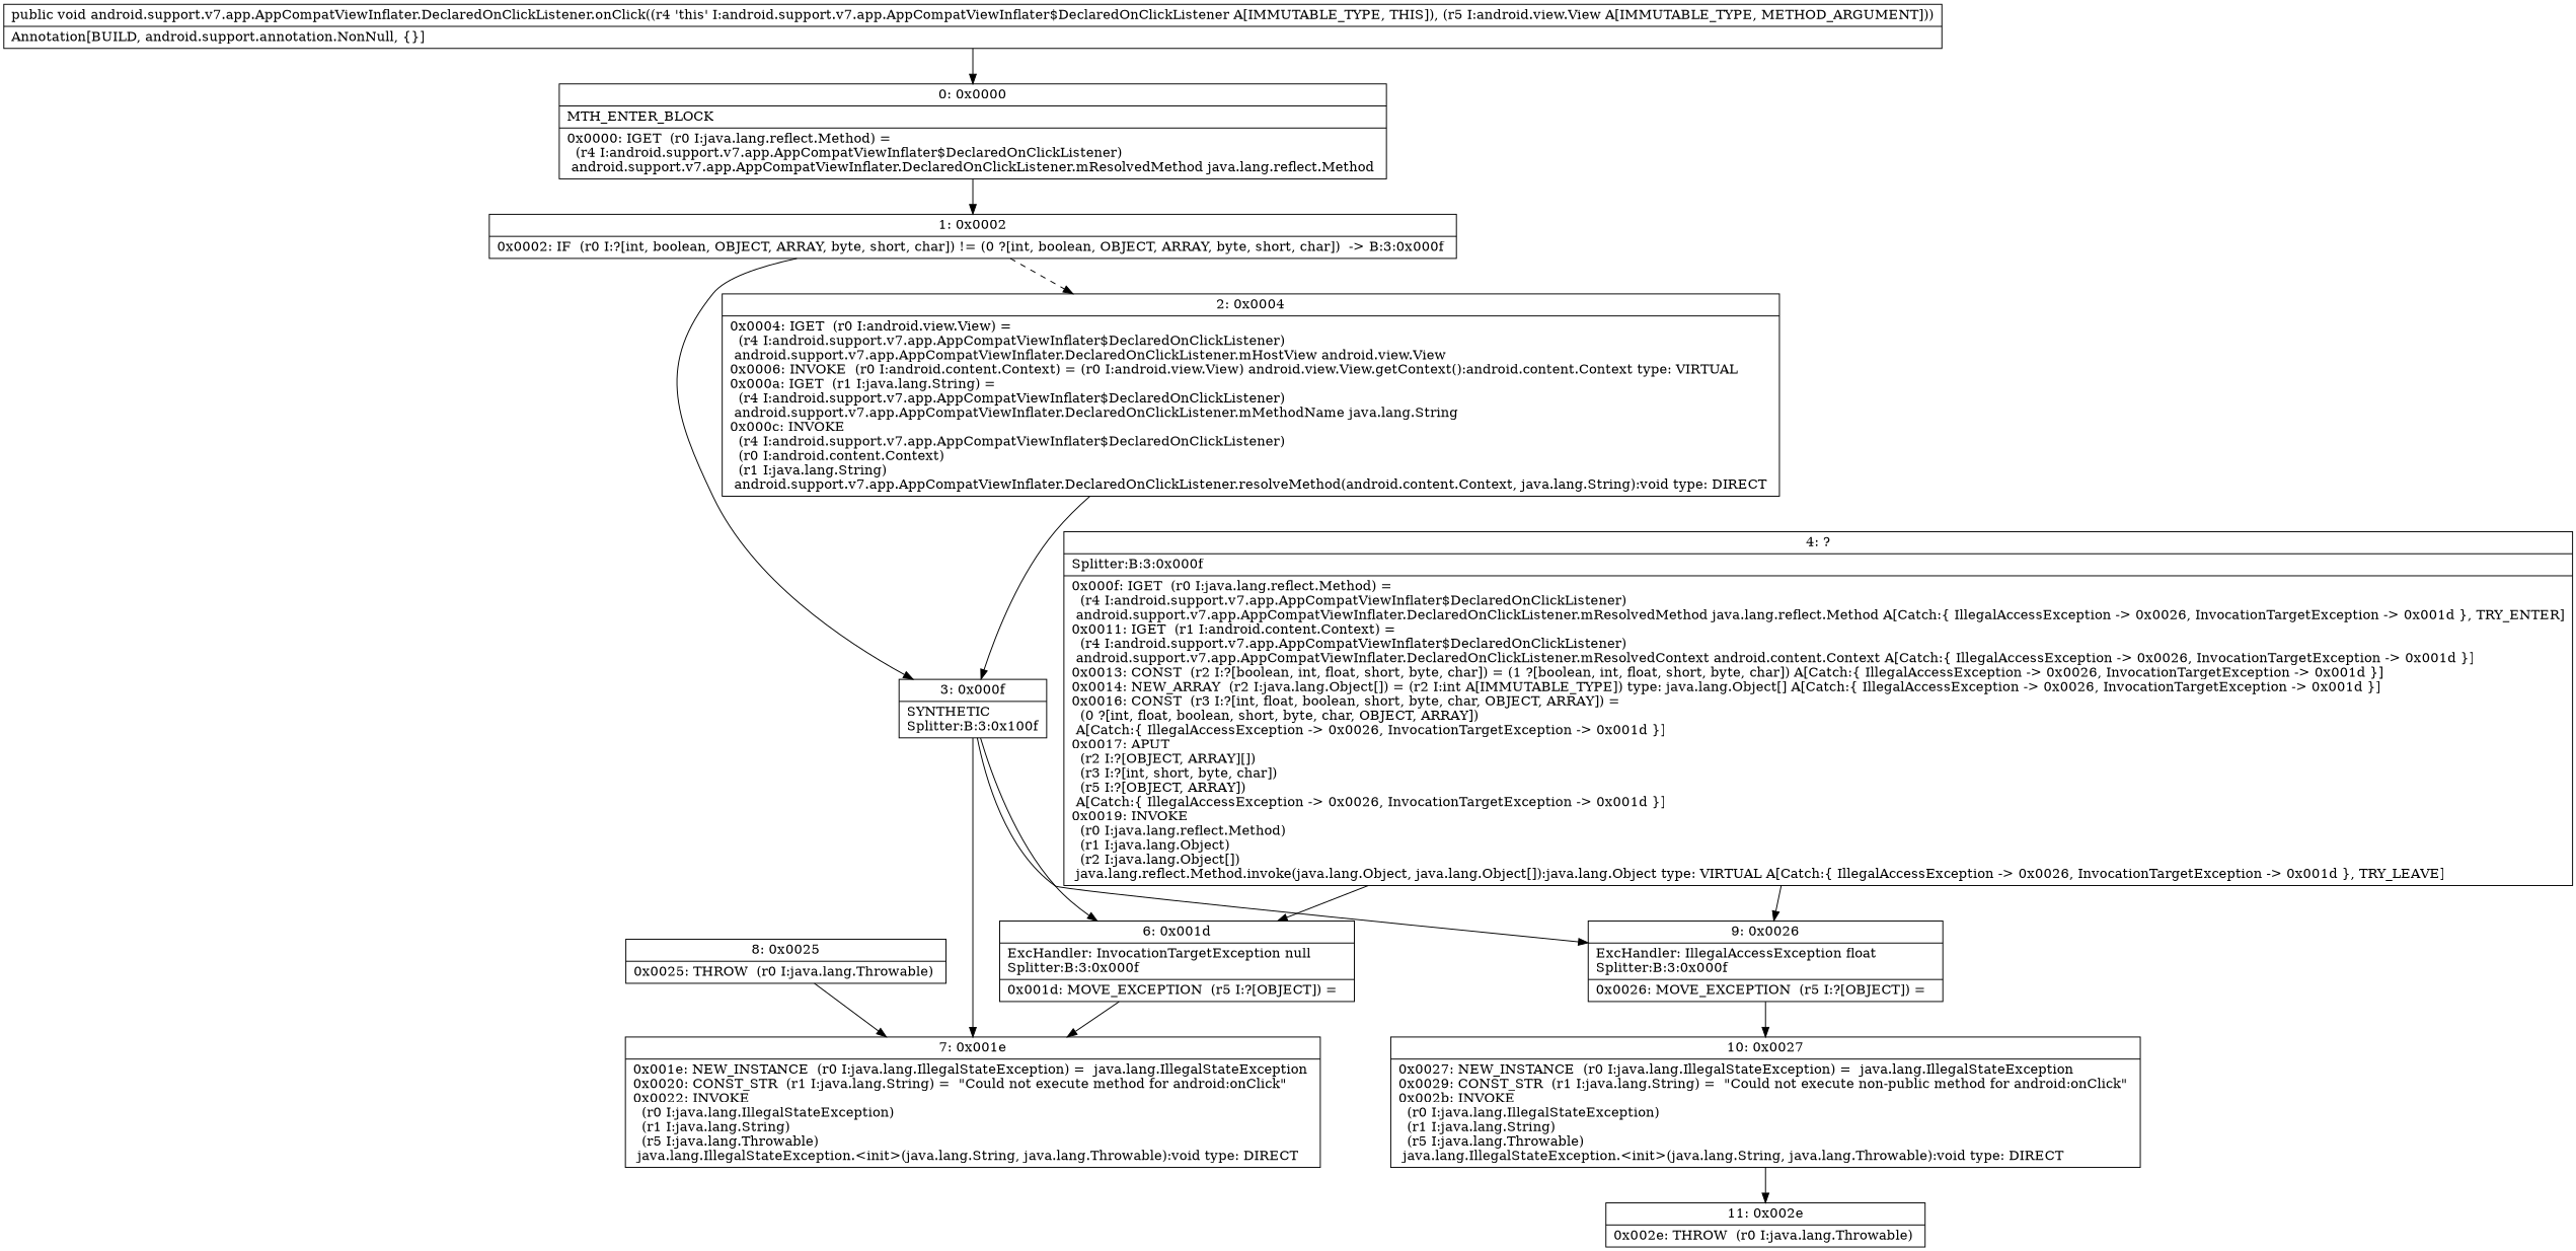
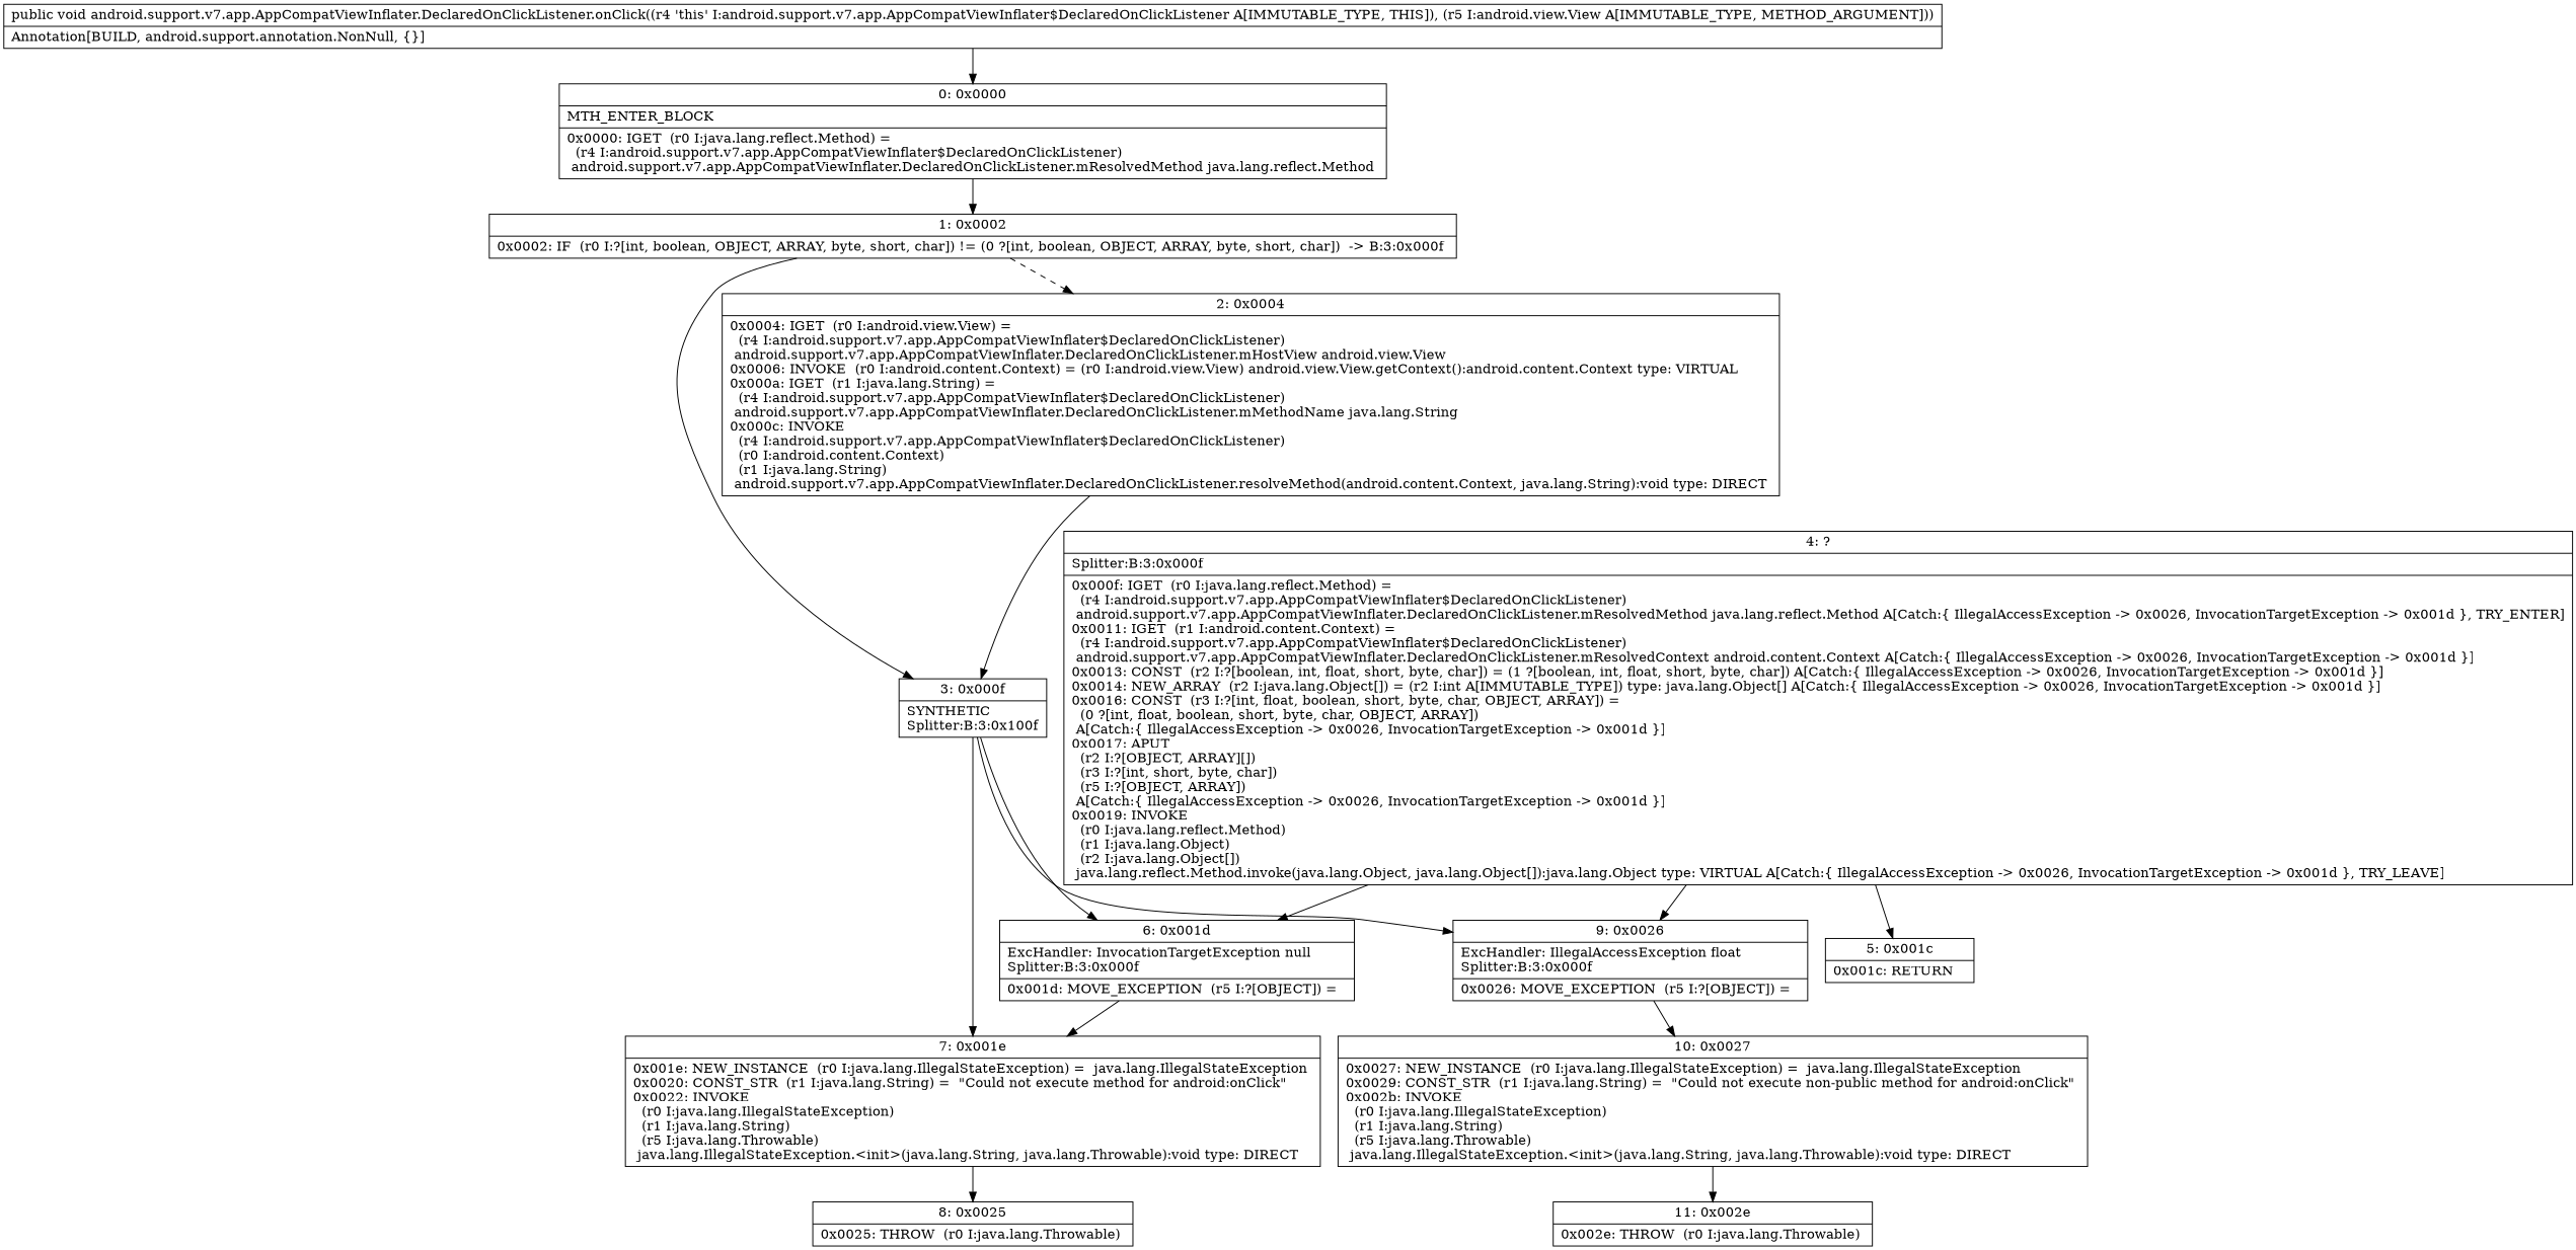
  digraph {
    node [shape=record]
    n1 [label="{0\:\ 0x0000|MTH_ENTER_BLOCK\l|0x0000: IGET  (r0 I:java.lang.reflect.Method) = \l  (r4 I:android.support.v7.app.AppCompatViewInflater$DeclaredOnClickListener)\l android.support.v7.app.AppCompatViewInflater.DeclaredOnClickListener.mResolvedMethod java.lang.reflect.Method \l}"]
    n2 [label="{1\:\ 0x0002|0x0002: IF  (r0 I:?[int, boolean, OBJECT, ARRAY, byte, short, char]) != (0 ?[int, boolean, OBJECT, ARRAY, byte, short, char])  \-\> B:3:0x000f \l}"]
    n3 [label="{2\:\ 0x0004|0x0004: IGET  (r0 I:android.view.View) = \l  (r4 I:android.support.v7.app.AppCompatViewInflater$DeclaredOnClickListener)\l android.support.v7.app.AppCompatViewInflater.DeclaredOnClickListener.mHostView android.view.View \l0x0006: INVOKE  (r0 I:android.content.Context) = (r0 I:android.view.View) android.view.View.getContext():android.content.Context type: VIRTUAL \l0x000a: IGET  (r1 I:java.lang.String) = \l  (r4 I:android.support.v7.app.AppCompatViewInflater$DeclaredOnClickListener)\l android.support.v7.app.AppCompatViewInflater.DeclaredOnClickListener.mMethodName java.lang.String \l0x000c: INVOKE  \l  (r4 I:android.support.v7.app.AppCompatViewInflater$DeclaredOnClickListener)\l  (r0 I:android.content.Context)\l  (r1 I:java.lang.String)\l android.support.v7.app.AppCompatViewInflater.DeclaredOnClickListener.resolveMethod(android.content.Context, java.lang.String):void type: DIRECT \l}"]
    n4 [label="{3\:\ 0x000f|SYNTHETIC\lSplitter:B:3:0x100f\l}"]
    n5 [label="{6\:\ 0x001d|ExcHandler: InvocationTargetException null\lSplitter:B:3:0x000f\l|0x001d: MOVE_EXCEPTION  (r5 I:?[OBJECT]) =  \l}"]
    n6 [label="{9\:\ 0x0026|ExcHandler: IllegalAccessException float\lSplitter:B:3:0x000f\l|0x0026: MOVE_EXCEPTION  (r5 I:?[OBJECT]) =  \l}"]
    n7 [label="{7\:\ 0x001e|0x001e: NEW_INSTANCE  (r0 I:java.lang.IllegalStateException) =  java.lang.IllegalStateException \l0x0020: CONST_STR  (r1 I:java.lang.String) =  \"Could not execute method for android:onClick\" \l0x0022: INVOKE  \l  (r0 I:java.lang.IllegalStateException)\l  (r1 I:java.lang.String)\l  (r5 I:java.lang.Throwable)\l java.lang.IllegalStateException.\<init\>(java.lang.String, java.lang.Throwable):void type: DIRECT \l}"]
    n8 [label="{4\:\ ?|Splitter:B:3:0x000f\l|0x000f: IGET  (r0 I:java.lang.reflect.Method) = \l  (r4 I:android.support.v7.app.AppCompatViewInflater$DeclaredOnClickListener)\l android.support.v7.app.AppCompatViewInflater.DeclaredOnClickListener.mResolvedMethod java.lang.reflect.Method A[Catch:\{ IllegalAccessException \-\> 0x0026, InvocationTargetException \-\> 0x001d \}, TRY_ENTER]\l0x0011: IGET  (r1 I:android.content.Context) = \l  (r4 I:android.support.v7.app.AppCompatViewInflater$DeclaredOnClickListener)\l android.support.v7.app.AppCompatViewInflater.DeclaredOnClickListener.mResolvedContext android.content.Context A[Catch:\{ IllegalAccessException \-\> 0x0026, InvocationTargetException \-\> 0x001d \}]\l0x0013: CONST  (r2 I:?[boolean, int, float, short, byte, char]) = (1 ?[boolean, int, float, short, byte, char]) A[Catch:\{ IllegalAccessException \-\> 0x0026, InvocationTargetException \-\> 0x001d \}]\l0x0014: NEW_ARRAY  (r2 I:java.lang.Object[]) = (r2 I:int A[IMMUTABLE_TYPE]) type: java.lang.Object[] A[Catch:\{ IllegalAccessException \-\> 0x0026, InvocationTargetException \-\> 0x001d \}]\l0x0016: CONST  (r3 I:?[int, float, boolean, short, byte, char, OBJECT, ARRAY]) = \l  (0 ?[int, float, boolean, short, byte, char, OBJECT, ARRAY])\l A[Catch:\{ IllegalAccessException \-\> 0x0026, InvocationTargetException \-\> 0x001d \}]\l0x0017: APUT  \l  (r2 I:?[OBJECT, ARRAY][])\l  (r3 I:?[int, short, byte, char])\l  (r5 I:?[OBJECT, ARRAY])\l A[Catch:\{ IllegalAccessException \-\> 0x0026, InvocationTargetException \-\> 0x001d \}]\l0x0019: INVOKE  \l  (r0 I:java.lang.reflect.Method)\l  (r1 I:java.lang.Object)\l  (r2 I:java.lang.Object[])\l java.lang.reflect.Method.invoke(java.lang.Object, java.lang.Object[]):java.lang.Object type: VIRTUAL A[Catch:\{ IllegalAccessException \-\> 0x0026, InvocationTargetException \-\> 0x001d \}, TRY_LEAVE]\l}"]
+   n9 [label="{5\:\ 0x001c|0x001c: RETURN   \l}"]
    n10 [label="{10\:\ 0x0027|0x0027: NEW_INSTANCE  (r0 I:java.lang.IllegalStateException) =  java.lang.IllegalStateException \l0x0029: CONST_STR  (r1 I:java.lang.String) =  \"Could not execute non\-public method for android:onClick\" \l0x002b: INVOKE  \l  (r0 I:java.lang.IllegalStateException)\l  (r1 I:java.lang.String)\l  (r5 I:java.lang.Throwable)\l java.lang.IllegalStateException.\<init\>(java.lang.String, java.lang.Throwable):void type: DIRECT \l}"]
    n11 [label="{8\:\ 0x0025|0x0025: THROW  (r0 I:java.lang.Throwable) \l}"]
    n12 [label="{11\:\ 0x002e|0x002e: THROW  (r0 I:java.lang.Throwable) \l}"]
    n13 [label="{public void android.support.v7.app.AppCompatViewInflater.DeclaredOnClickListener.onClick((r4 'this' I:android.support.v7.app.AppCompatViewInflater$DeclaredOnClickListener A[IMMUTABLE_TYPE, THIS]), (r5 I:android.view.View A[IMMUTABLE_TYPE, METHOD_ARGUMENT]))  | Annotation[BUILD, android.support.annotation.NonNull, \{\}]\l}"]
    n1 -> n2
    n2 -> n3 [style=dashed]
    n2 -> n4
    n3 -> n4
    n4 -> n5
    n4 -> n6
    n4 -> n7
    n5 -> n7
    n6 -> n10
-   n11 -> n7
+   n7 -> n11
    n8 -> n5
    n8 -> n6
+   n8 -> n9
    n10 -> n12
    n13 -> n1
  }
